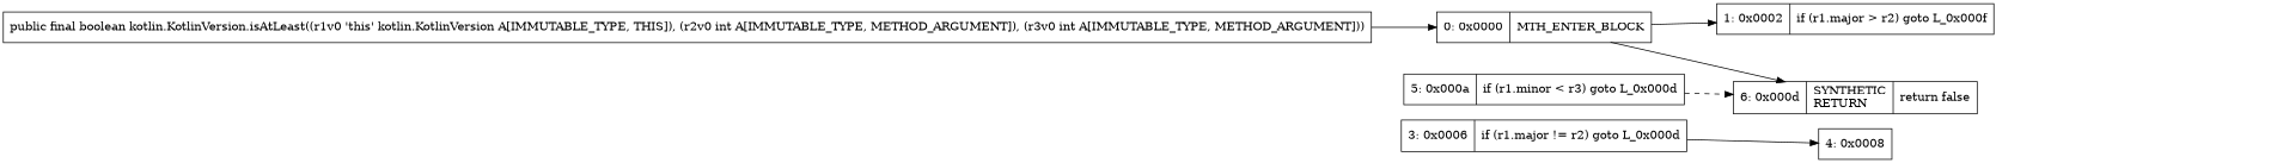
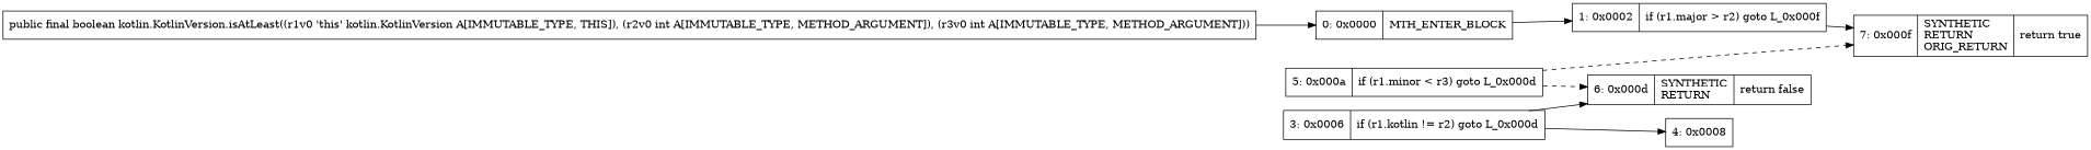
  digraph {
    rankdir=LR
    node [shape=record]
    n1 [label="{0\:\ 0x0000|MTH_ENTER_BLOCK\l}"]
    n2 [label="{1\:\ 0x0002|if (r1.major \> r2) goto L_0x000f\l}"]
-   n4 [label="{3\:\ 0x0006|if (r1.major != r2) goto L_0x000d\l}"]
+   n3 [label="{7\:\ 0x000f|SYNTHETIC\lRETURN\lORIG_RETURN\l|return true\l}"]
+   n4 [label="{3\:\ 0x0006|if (r1.kotlin != r2) goto L_0x000d\l}"]
    n5 [label="{4\:\ 0x0008}"]
    n6 [label="{6\:\ 0x000d|SYNTHETIC\lRETURN\l|return false\l}"]
    n7 [label="{5\:\ 0x000a|if (r1.minor \< r3) goto L_0x000d\l}"]
    n8 [label="{public final boolean kotlin.KotlinVersion.isAtLeast((r1v0 'this' kotlin.KotlinVersion A[IMMUTABLE_TYPE, THIS]), (r2v0 int A[IMMUTABLE_TYPE, METHOD_ARGUMENT]), (r3v0 int A[IMMUTABLE_TYPE, METHOD_ARGUMENT])) }"]
    n1 -> n2
+   n2 -> n3
    n4 -> n5 [style=solid]
-   n1 -> n6
+   n4 -> n6
+   n7 -> n3 [style=dashed]
    n7 -> n6 [style=dashed]
    n8 -> n1
  }
